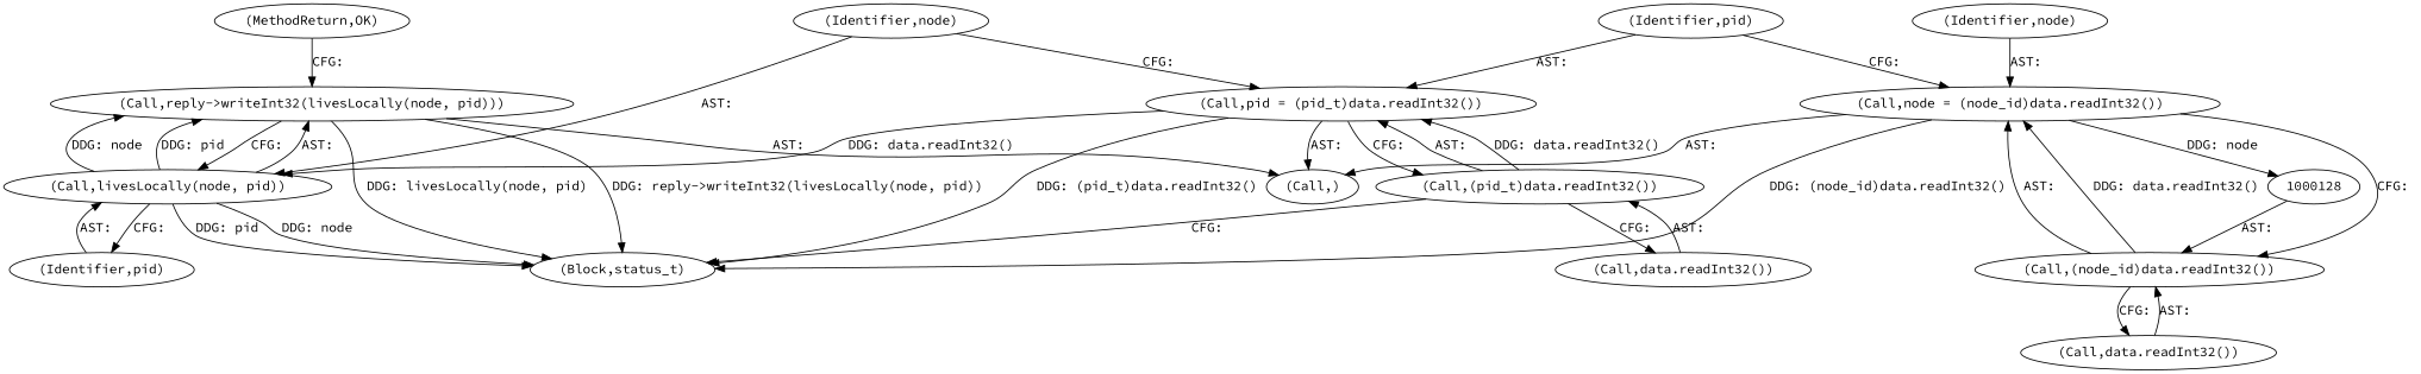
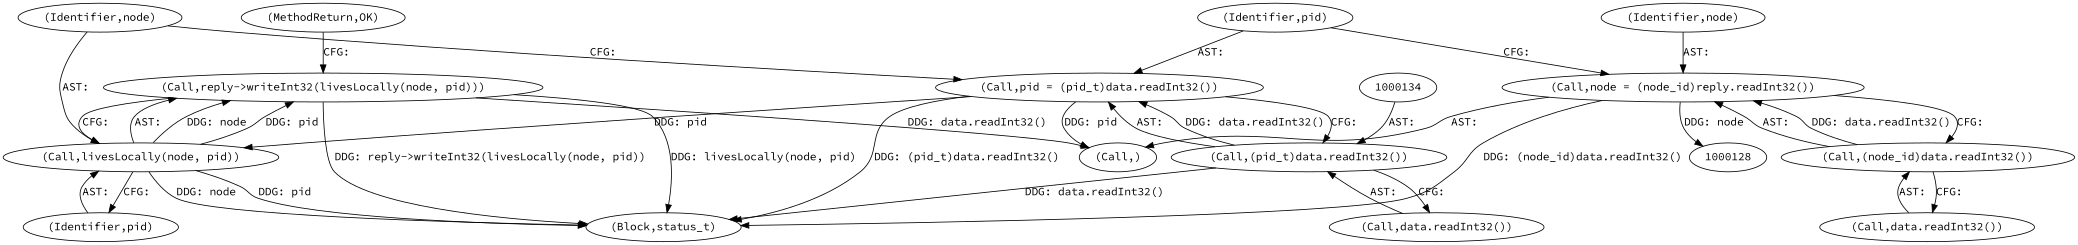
  digraph {
    fontname="Source Code Pro"
    node [fontname="Source Code Pro"]
    edge [fontname="Source Code Pro"]
    n1 [label="(Call,reply->writeInt32(livesLocally(node, pid)))"]
    n2 [label="(Call,livesLocally(node, pid))"]
    n3 [label="(Call,)"]
    n4 [label="(Block,status_t)"]
    n5 [label="(Identifier,pid)"]
-   n6 [label="(Call,node = (node_id)data.readInt32())"]
+   n6 [label="(Call,node = (node_id)reply.readInt32())"]
    n7 [label="(Call,(node_id)data.readInt32())"]
    1000128
    n9 [label="(Call,data.readInt32())"]
    n10 [label="(Call,pid = (pid_t)data.readInt32())"]
    n11 [label="(Call,(pid_t)data.readInt32())"]
    n12 [label="(Call,data.readInt32())"]
    n13 [label="(Identifier,pid)"]
    n14 [label="(Identifier,node)"]
    n15 [label="(MethodReturn,OK)"]
    n16 [label="(Identifier,node)"]
+   1000134
    n1 -> n2 [label="CFG: "]
-   n1 -> n3 [label="AST: "]
+   n1 -> n3 [label="DDG: data.readInt32()"]
    n1 -> n4 [label="DDG: reply->writeInt32(livesLocally(node, pid))"]
    n1 -> n4 [label="DDG: livesLocally(node, pid)"]
    n2 -> n1 [label="AST: "]
    n2 -> n1 [label="DDG: node"]
    n2 -> n1 [label="DDG: pid"]
    n2 -> n4 [label="DDG: pid"]
    n2 -> n4 [label="DDG: node"]
    n2 -> n5 [label="CFG: "]
    n5 -> n2 [label="AST: "]
    n6 -> n3 [label="AST: "]
    n6 -> n4 [label="DDG: (node_id)data.readInt32()"]
    n6 -> n7 [label="CFG: "]
    n6 -> 1000128 [label="DDG: node"]
    n7 -> n6 [label="AST: "]
    n7 -> n6 [label="DDG: data.readInt32()"]
    n7 -> n9 [label="CFG: "]
-   1000128 -> n7 [label="AST: "]
    n9 -> n7 [label="AST: "]
-   n10 -> n2 [label="DDG: data.readInt32()"]
-   n10 -> n3 [label="AST: "]
+   n10 -> n2 [label="DDG: pid"]
+   n10 -> n3 [label="DDG: pid"]
    n10 -> n4 [label="DDG: (pid_t)data.readInt32()"]
    n10 -> n11 [label="CFG: "]
-   n11 -> n4 [label="CFG: "]
+   n11 -> n4 [label="DDG: data.readInt32()"]
    n11 -> n10 [label="AST: "]
    n11 -> n10 [label="DDG: data.readInt32()"]
    n11 -> n12 [label="CFG: "]
    n12 -> n11 [label="AST: "]
    n13 -> n6 [label="CFG: "]
    n13 -> n10 [label="AST: "]
    n14 -> n6 [label="AST: "]
    n15 -> n1 [label="CFG: "]
    n16 -> n2 [label="AST: "]
    n16 -> n10 [label="CFG: "]
+   1000134 -> n11 [label="AST: "]
  }
